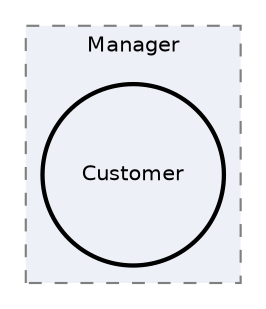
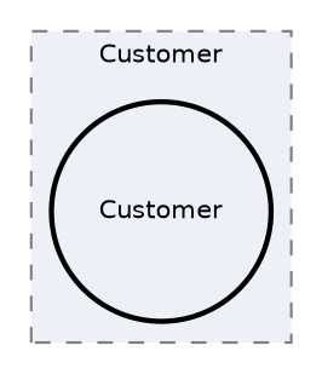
  digraph {
    compound=true
    n1 [color=black fillcolor="#edf0f7" fontname=Helvetica fontsize=10 height=0.2 label=Customer shape=circle style="filled,bold" width=0.4]
    subgraph cluster_1 {
      bgcolor="#edf0f7"
      fontname=Helvetica
      fontsize=10
-     label=Manager
+     label=Customer
      pencolor=grey50
      style="filled,dashed"
      n1
    }
  }
